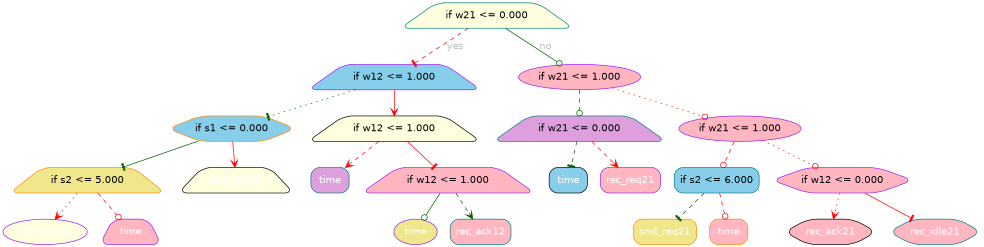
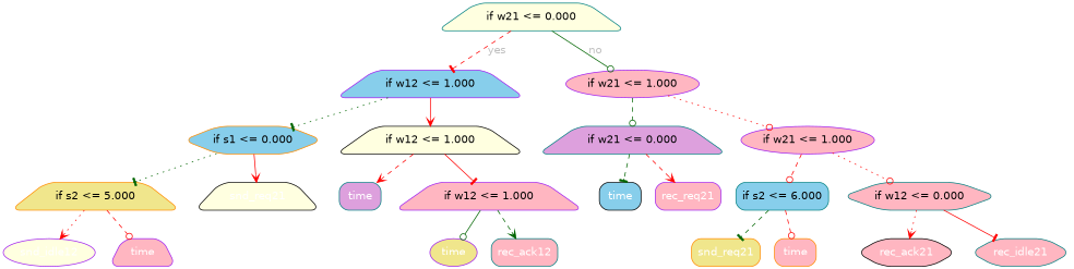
  digraph {
    node [color=purple fillcolor=lightpink fontname=helvetica shape=trapezium style="filled, rounded" fontcolor=white]
    edge [arrowhead=odot color=red fontcolor=gray fontname=helvetica style=dashed]
    n1 [color=teal fillcolor=lightyellow height=0.5 label="if w21 <= 0.000" width=1.8472 fontcolor=""]
    n2 [fillcolor=skyblue height=0.5 label="if w12 <= 1.000" width=1.8472 fontcolor=""]
    n3 [height=0.5 label="if w21 <= 1.000" shape=ellipse width=1.8472 fontcolor=""]
    n4 [color=darkorange fillcolor=skyblue height=0.5 label="if s1 <= 0.000" shape=hexagon width=1.6667 fontcolor=""]
    n5 [color=black fillcolor=lightyellow height=0.5 label="if w12 <= 1.000" width=1.8472 fontcolor=""]
    n6 [color=teal fillcolor=plum height=0.5 label="if w21 <= 0.000" width=1.8472 fontcolor=""]
    n7 [height=0.5 label="if w21 <= 1.000" shape=ellipse width=1.8472 fontcolor=""]
    n8 [color=darkorange fillcolor=khaki height=0.5 label="if s2 <= 5.000" width=1.6667 fontcolor=""]
    n9 [color=black fillcolor=lightyellow height=0.5 label=snd_req21 width=1.2361]
    n10 [color=teal fillcolor=plum height=0.5 label=time shape=box width=0.75]
    n11 [height=0.5 label="if w12 <= 1.000" width=1.8472 fontcolor=""]
    n12 [color=black fillcolor=skyblue height=0.5 label=time shape=box width=0.75]
    n13 [height=0.5 label=rec_req21 shape=box width=1.1806]
    n14 [color=teal fillcolor=skyblue height=0.5 label="if s2 <= 6.000" shape=box width=1.6667 fontcolor=""]
-   n15 [height=0.5 label="if w12 <= 0.000" shape=hexagon width=1.8472 fontcolor=""]
+   n15 [color=teal height=0.5 label="if w12 <= 0.000" shape=hexagon width=1.8472 fontcolor=""]
    n16 [fillcolor=lightyellow height=0.5 label=snd_idle12 shape=ellipse width=1.2778]
    n17 [height=0.5 label=time width=0.75]
    n18 [fillcolor=khaki height=0.5 label=time shape=ellipse width=0.75]
    n19 [color=teal height=0.5 label=rec_ack12 shape=box width=1.1944]
    n20 [color=darkorange fillcolor=khaki height=0.5 label=snd_req21 shape=box width=1.2361]
    n21 [color=darkorange height=0.5 label=time shape=box width=0.75]
    n22 [color=black height=0.5 label=rec_ack21 shape=hexagon width=1.1944]
    n23 [color=teal height=0.5 label=rec_idle21 shape=hexagon width=1.2083]
    n1 -> n2 [arrowhead=tee label=yes]
    n1 -> n3 [color=darkgreen label=no style=solid]
    n2 -> n4 [arrowhead=tee color=darkgreen style=dotted]
    n2 -> n5 [arrowhead=vee style=solid]
    n3 -> n6 [color=darkgreen]
    n3 -> n7 [style=dotted]
-   n4 -> n8 [arrowhead=tee color=darkgreen style=solid]
+   n4 -> n8 [arrowhead=tee color=darkgreen style=dotted]
    n4 -> n9 [arrowhead=vee style=solid]
    n5 -> n10 [arrowhead=vee]
    n5 -> n11 [arrowhead=tee style=solid]
    n6 -> n12 [arrowhead=tee color=darkgreen]
    n6 -> n13 [arrowhead=vee]
    n7 -> n14
    n7 -> n15 [style=dotted]
    n8 -> n16 [arrowhead=vee style=dotted]
    n8 -> n17
    n11 -> n18 [color=darkgreen style=solid]
    n11 -> n19 [arrowhead=vee color=darkgreen]
    n14 -> n20 [arrowhead=tee color=darkgreen]
    n14 -> n21
    n15 -> n22 [arrowhead=vee style=dotted]
    n15 -> n23 [arrowhead=tee style=solid]
  }
